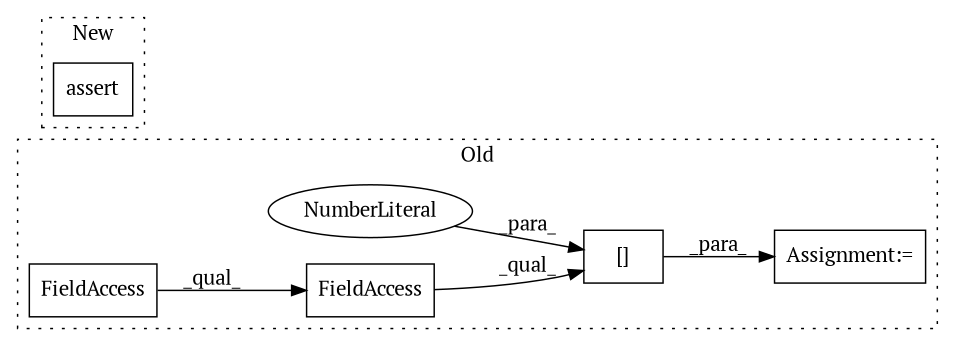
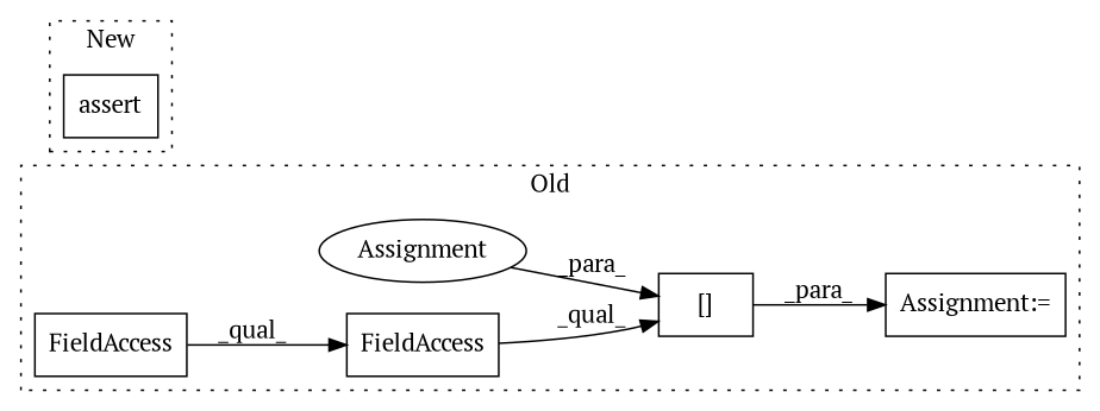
  digraph {
    rankdir=LR
    fontname="PT Serif"
    node [a=22 l=1 s=331369 shape=box fontname="PT Serif"]
    edge [fontname="PT Serif"]
    n1 [a=2 l="22,1" label="[]" s="331369,331392"]
-   n2 [a=34 label=NumberLiteral s=331391 shape=ellipse]
+   n2 [a=34 label=Assignment s=331391 shape=ellipse]
    n3 [a=7 label="Assignment:=" s=331368]
    n4 [l=21 label=FieldAccess]
    n5 [l=12 label=FieldAccess]
    n6 [a=32 l="20,1" label=assert s="332275,332319"]
    subgraph cluster_1 {
      label=Old
      style=dotted
      n1
      n2
      n3
      n4
      n5
    }
    subgraph cluster_2 {
      label=New
      style=dotted
      n6
    }
    n1 -> n3 [label=_para_]
    n2 -> n1 [label=_para_]
    n4 -> n1 [label=_qual_]
    n5 -> n4 [label=_qual_]
  }
